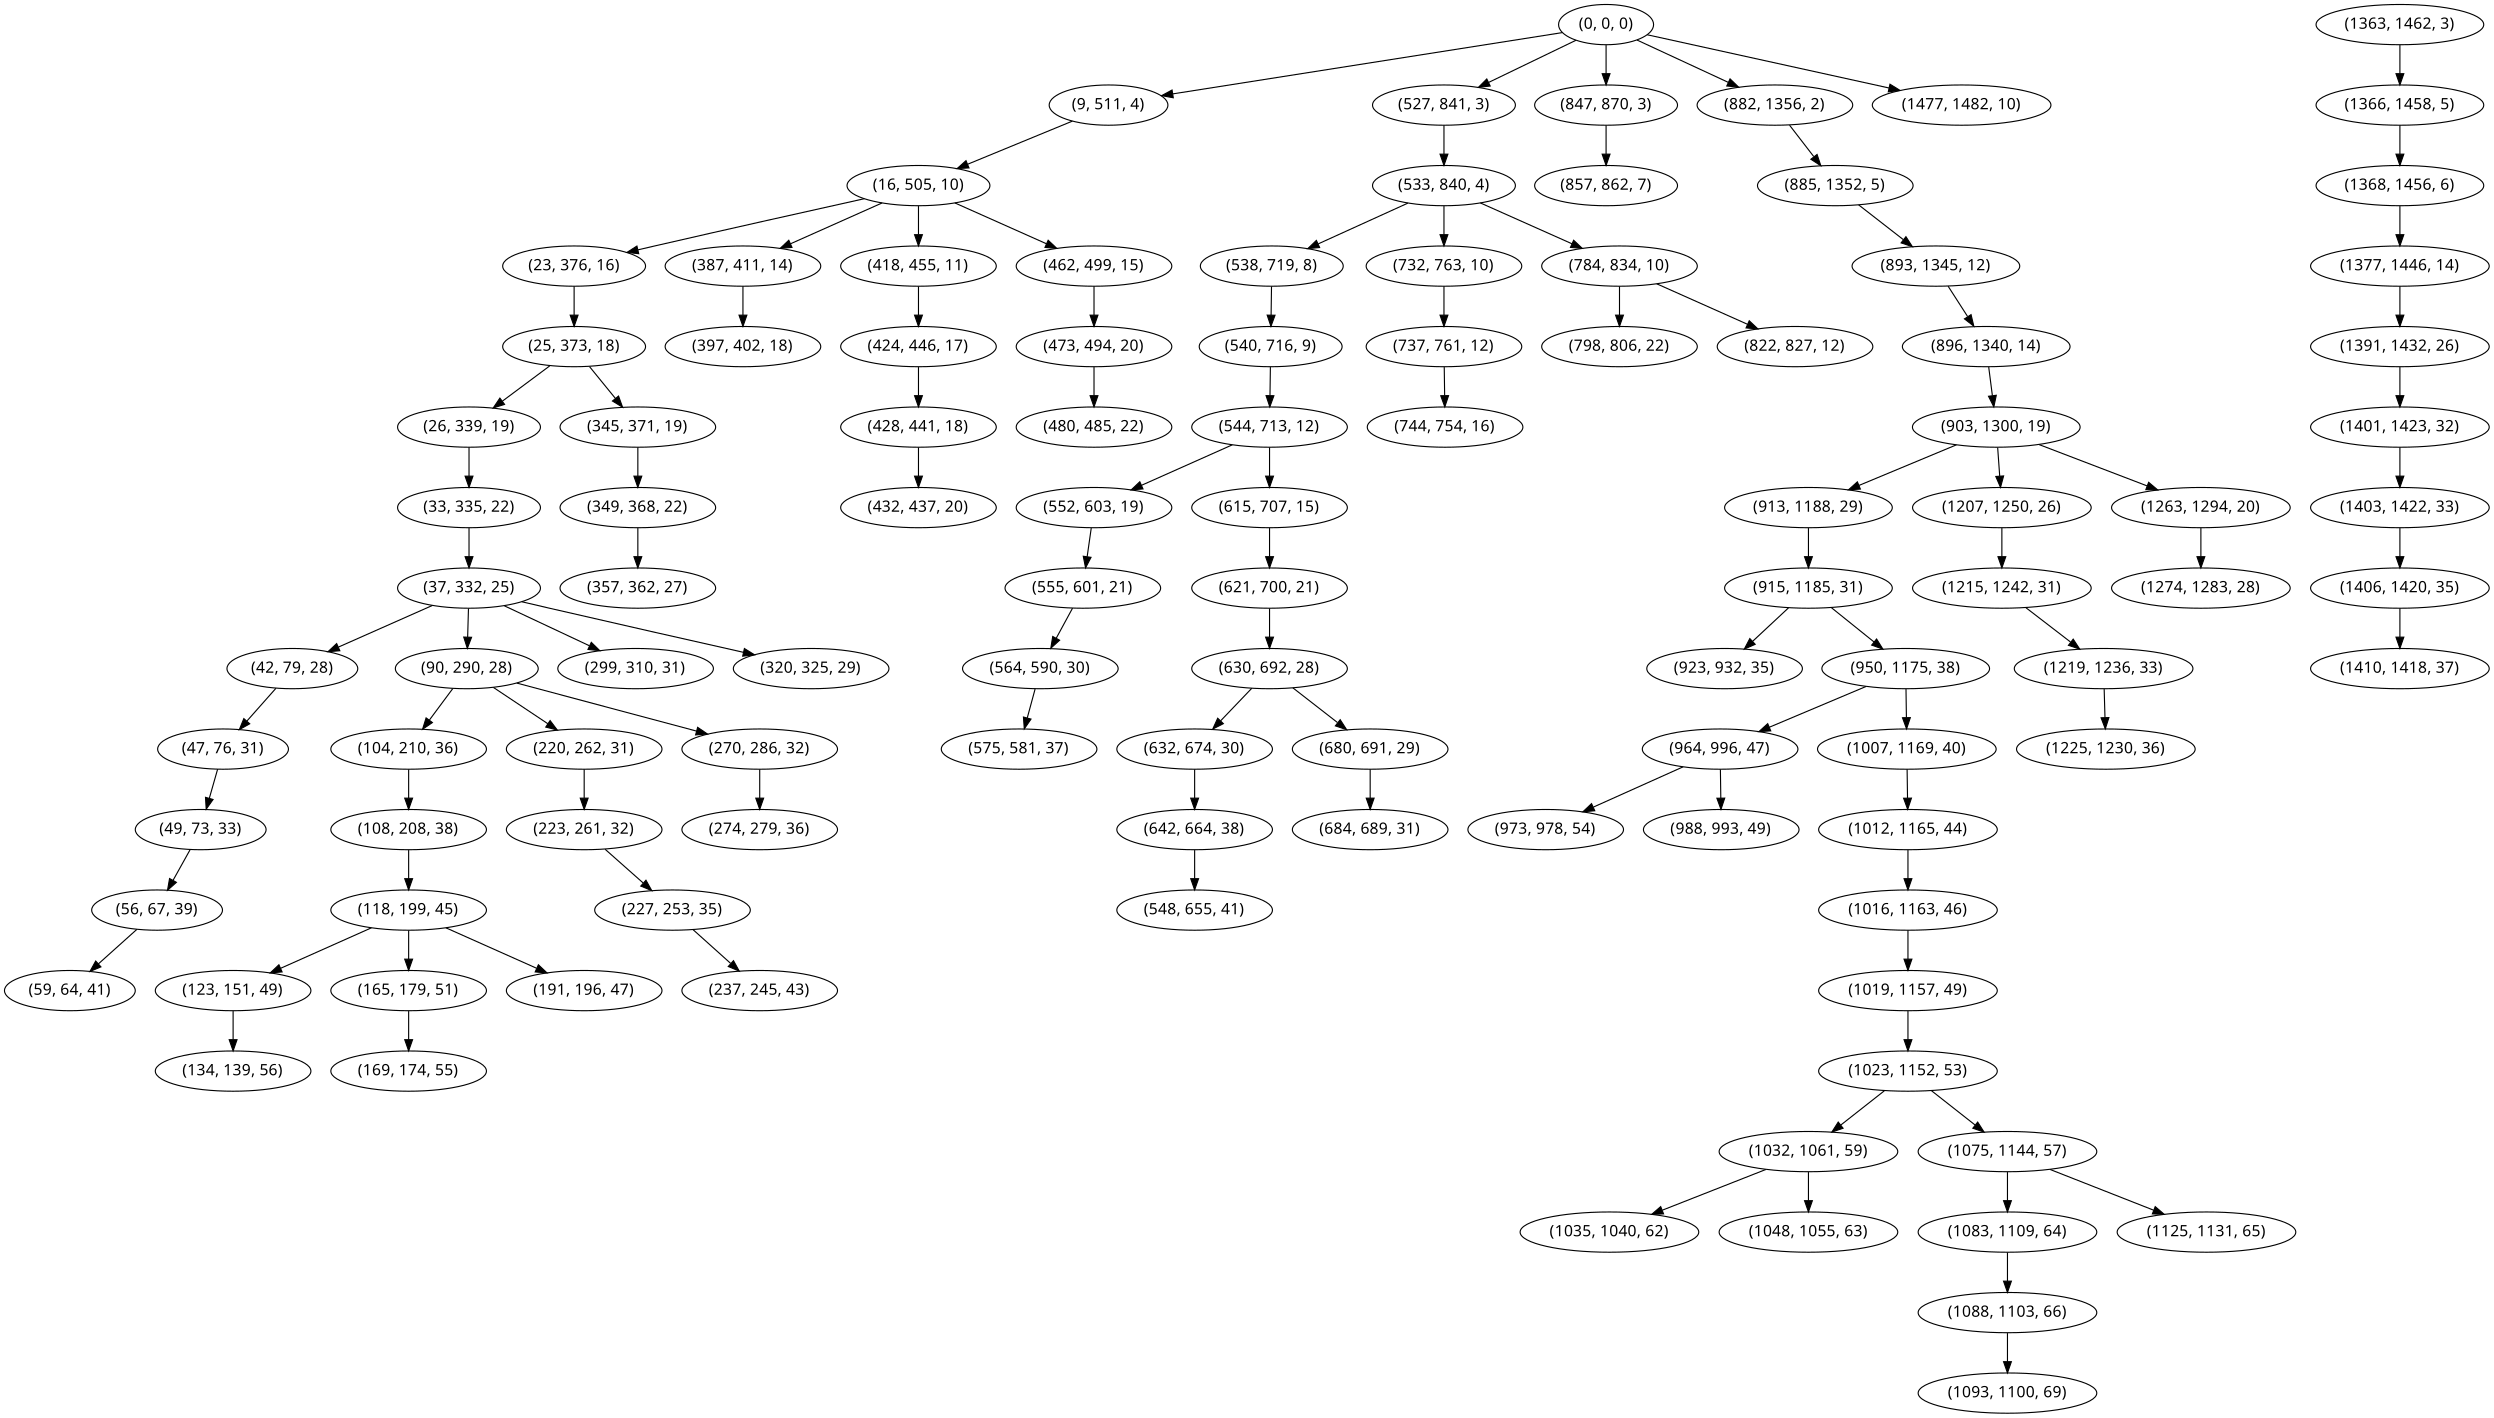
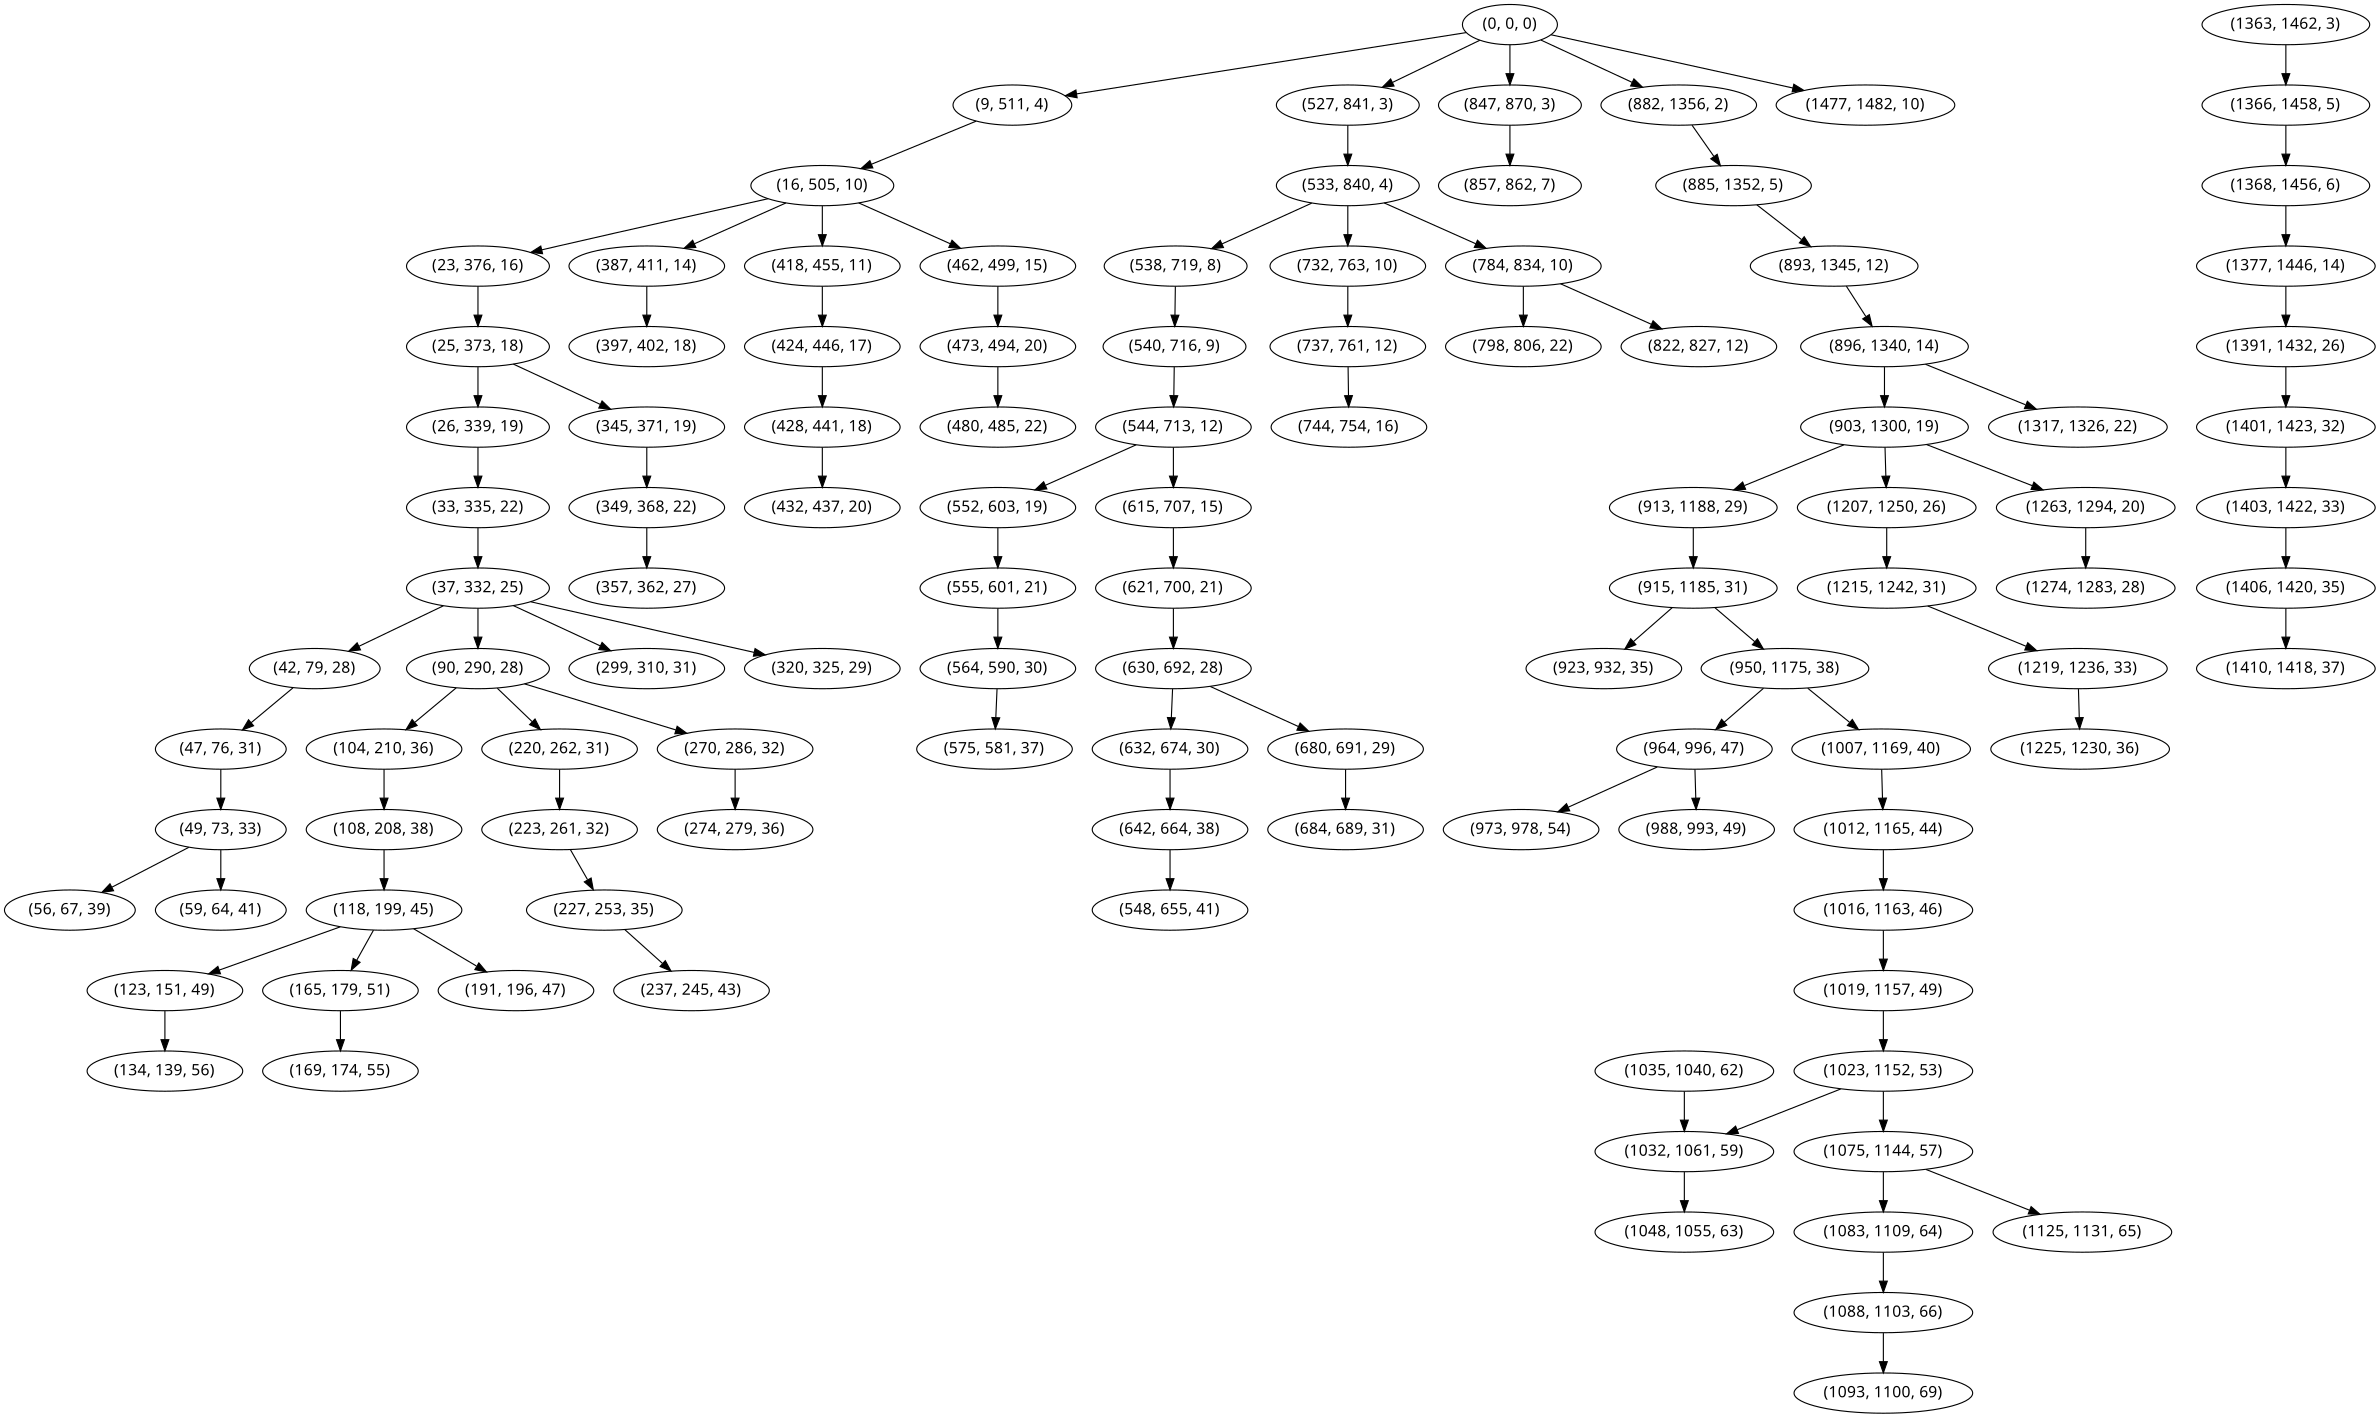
  digraph {
    fontname="Noto Sans"
    node [fontname="Noto Sans"]
    edge [fontname="Noto Sans"]
    "(0, 0, 0)"
    "(9, 511, 4)"
    "(527, 841, 3)"
    "(847, 870, 3)"
    "(882, 1356, 2)"
    "(1477, 1482, 10)"
    "(16, 505, 10)"
    "(533, 840, 4)"
    "(857, 862, 7)"
    "(885, 1352, 5)"
    "(23, 376, 16)"
    "(387, 411, 14)"
    "(418, 455, 11)"
    "(462, 499, 15)"
    "(25, 373, 18)"
    "(397, 402, 18)"
    "(424, 446, 17)"
    "(473, 494, 20)"
    "(26, 339, 19)"
    "(345, 371, 19)"
    "(33, 335, 22)"
    "(349, 368, 22)"
    "(37, 332, 25)"
    "(42, 79, 28)"
    "(90, 290, 28)"
    "(299, 310, 31)"
    "(320, 325, 29)"
    "(47, 76, 31)"
    "(104, 210, 36)"
    "(220, 262, 31)"
    "(270, 286, 32)"
    "(49, 73, 33)"
    "(56, 67, 39)"
    "(59, 64, 41)"
    "(108, 208, 38)"
    "(223, 261, 32)"
    "(274, 279, 36)"
    "(118, 199, 45)"
    "(123, 151, 49)"
    "(165, 179, 51)"
    "(191, 196, 47)"
    "(134, 139, 56)"
    "(169, 174, 55)"
    "(227, 253, 35)"
    "(237, 245, 43)"
    "(357, 362, 27)"
    "(428, 441, 18)"
    "(432, 437, 20)"
    "(480, 485, 22)"
    "(538, 719, 8)"
    "(732, 763, 10)"
    "(784, 834, 10)"
    "(540, 716, 9)"
    "(737, 761, 12)"
    "(798, 806, 22)"
    "(822, 827, 12)"
    "(544, 713, 12)"
    "(552, 603, 19)"
    "(615, 707, 15)"
    "(555, 601, 21)"
    "(621, 700, 21)"
    "(564, 590, 30)"
    "(575, 581, 37)"
    "(630, 692, 28)"
    "(632, 674, 30)"
    "(680, 691, 29)"
    "(642, 664, 38)"
    "(684, 689, 31)"
    n69 [label="(548, 655, 41)"]
    "(744, 754, 16)"
    "(893, 1345, 12)"
    "(896, 1340, 14)"
    "(903, 1300, 19)"
+   "(1317, 1326, 22)"
    "(913, 1188, 29)"
    "(1207, 1250, 26)"
    "(1263, 1294, 20)"
    "(915, 1185, 31)"
    "(1215, 1242, 31)"
    "(1274, 1283, 28)"
    "(923, 932, 35)"
    "(950, 1175, 38)"
    "(964, 996, 47)"
    "(1007, 1169, 40)"
    "(973, 978, 54)"
    "(988, 993, 49)"
    "(1012, 1165, 44)"
    "(1016, 1163, 46)"
    "(1019, 1157, 49)"
    "(1023, 1152, 53)"
    "(1032, 1061, 59)"
    "(1075, 1144, 57)"
    "(1035, 1040, 62)"
    "(1048, 1055, 63)"
    "(1083, 1109, 64)"
    "(1125, 1131, 65)"
    "(1088, 1103, 66)"
    "(1093, 1100, 69)"
    "(1219, 1236, 33)"
    "(1225, 1230, 36)"
    "(1363, 1462, 3)"
    "(1366, 1458, 5)"
    "(1368, 1456, 6)"
    "(1377, 1446, 14)"
    "(1391, 1432, 26)"
    "(1401, 1423, 32)"
    "(1403, 1422, 33)"
    "(1406, 1420, 35)"
    "(1410, 1418, 37)"
    "(0, 0, 0)" -> "(9, 511, 4)"
    "(0, 0, 0)" -> "(527, 841, 3)"
    "(0, 0, 0)" -> "(847, 870, 3)"
    "(0, 0, 0)" -> "(882, 1356, 2)"
    "(0, 0, 0)" -> "(1477, 1482, 10)"
    "(9, 511, 4)" -> "(16, 505, 10)"
    "(527, 841, 3)" -> "(533, 840, 4)"
    "(847, 870, 3)" -> "(857, 862, 7)"
    "(882, 1356, 2)" -> "(885, 1352, 5)"
    "(16, 505, 10)" -> "(23, 376, 16)"
    "(16, 505, 10)" -> "(387, 411, 14)"
    "(16, 505, 10)" -> "(418, 455, 11)"
    "(16, 505, 10)" -> "(462, 499, 15)"
    "(533, 840, 4)" -> "(538, 719, 8)"
    "(533, 840, 4)" -> "(732, 763, 10)"
    "(533, 840, 4)" -> "(784, 834, 10)"
    "(885, 1352, 5)" -> "(893, 1345, 12)"
    "(23, 376, 16)" -> "(25, 373, 18)"
    "(387, 411, 14)" -> "(397, 402, 18)"
    "(418, 455, 11)" -> "(424, 446, 17)"
    "(462, 499, 15)" -> "(473, 494, 20)"
    "(25, 373, 18)" -> "(26, 339, 19)"
    "(25, 373, 18)" -> "(345, 371, 19)"
    "(424, 446, 17)" -> "(428, 441, 18)"
    "(473, 494, 20)" -> "(480, 485, 22)"
    "(26, 339, 19)" -> "(33, 335, 22)"
    "(345, 371, 19)" -> "(349, 368, 22)"
    "(33, 335, 22)" -> "(37, 332, 25)"
    "(349, 368, 22)" -> "(357, 362, 27)"
    "(37, 332, 25)" -> "(42, 79, 28)"
    "(37, 332, 25)" -> "(90, 290, 28)"
    "(37, 332, 25)" -> "(299, 310, 31)"
    "(37, 332, 25)" -> "(320, 325, 29)"
    "(42, 79, 28)" -> "(47, 76, 31)"
    "(90, 290, 28)" -> "(104, 210, 36)"
    "(90, 290, 28)" -> "(220, 262, 31)"
    "(90, 290, 28)" -> "(270, 286, 32)"
    "(47, 76, 31)" -> "(49, 73, 33)"
    "(104, 210, 36)" -> "(108, 208, 38)"
    "(220, 262, 31)" -> "(223, 261, 32)"
    "(270, 286, 32)" -> "(274, 279, 36)"
    "(49, 73, 33)" -> "(56, 67, 39)"
-   "(56, 67, 39)" -> "(59, 64, 41)"
+   "(49, 73, 33)" -> "(59, 64, 41)"
    "(108, 208, 38)" -> "(118, 199, 45)"
    "(223, 261, 32)" -> "(227, 253, 35)"
    "(118, 199, 45)" -> "(123, 151, 49)"
    "(118, 199, 45)" -> "(165, 179, 51)"
    "(118, 199, 45)" -> "(191, 196, 47)"
    "(123, 151, 49)" -> "(134, 139, 56)"
    "(165, 179, 51)" -> "(169, 174, 55)"
    "(227, 253, 35)" -> "(237, 245, 43)"
    "(428, 441, 18)" -> "(432, 437, 20)"
    "(538, 719, 8)" -> "(540, 716, 9)"
    "(732, 763, 10)" -> "(737, 761, 12)"
    "(784, 834, 10)" -> "(798, 806, 22)"
    "(784, 834, 10)" -> "(822, 827, 12)"
    "(540, 716, 9)" -> "(544, 713, 12)"
    "(737, 761, 12)" -> "(744, 754, 16)"
    "(544, 713, 12)" -> "(552, 603, 19)"
    "(544, 713, 12)" -> "(615, 707, 15)"
    "(552, 603, 19)" -> "(555, 601, 21)"
    "(615, 707, 15)" -> "(621, 700, 21)"
    "(555, 601, 21)" -> "(564, 590, 30)"
    "(621, 700, 21)" -> "(630, 692, 28)"
    "(564, 590, 30)" -> "(575, 581, 37)"
    "(630, 692, 28)" -> "(632, 674, 30)"
    "(630, 692, 28)" -> "(680, 691, 29)"
    "(632, 674, 30)" -> "(642, 664, 38)"
    "(680, 691, 29)" -> "(684, 689, 31)"
    "(642, 664, 38)" -> n69
    "(893, 1345, 12)" -> "(896, 1340, 14)"
    "(896, 1340, 14)" -> "(903, 1300, 19)"
+   "(896, 1340, 14)" -> "(1317, 1326, 22)"
    "(903, 1300, 19)" -> "(913, 1188, 29)"
    "(903, 1300, 19)" -> "(1207, 1250, 26)"
    "(903, 1300, 19)" -> "(1263, 1294, 20)"
    "(913, 1188, 29)" -> "(915, 1185, 31)"
    "(1207, 1250, 26)" -> "(1215, 1242, 31)"
    "(1263, 1294, 20)" -> "(1274, 1283, 28)"
    "(915, 1185, 31)" -> "(923, 932, 35)"
    "(915, 1185, 31)" -> "(950, 1175, 38)"
    "(1215, 1242, 31)" -> "(1219, 1236, 33)"
    "(950, 1175, 38)" -> "(964, 996, 47)"
    "(950, 1175, 38)" -> "(1007, 1169, 40)"
    "(964, 996, 47)" -> "(973, 978, 54)"
    "(964, 996, 47)" -> "(988, 993, 49)"
    "(1007, 1169, 40)" -> "(1012, 1165, 44)"
    "(1012, 1165, 44)" -> "(1016, 1163, 46)"
    "(1016, 1163, 46)" -> "(1019, 1157, 49)"
    "(1019, 1157, 49)" -> "(1023, 1152, 53)"
    "(1023, 1152, 53)" -> "(1032, 1061, 59)"
    "(1023, 1152, 53)" -> "(1075, 1144, 57)"
-   "(1032, 1061, 59)" -> "(1035, 1040, 62)"
+   "(1035, 1040, 62)" -> "(1032, 1061, 59)"
    "(1032, 1061, 59)" -> "(1048, 1055, 63)"
    "(1075, 1144, 57)" -> "(1083, 1109, 64)"
    "(1075, 1144, 57)" -> "(1125, 1131, 65)"
    "(1083, 1109, 64)" -> "(1088, 1103, 66)"
    "(1088, 1103, 66)" -> "(1093, 1100, 69)"
    "(1219, 1236, 33)" -> "(1225, 1230, 36)"
    "(1363, 1462, 3)" -> "(1366, 1458, 5)"
    "(1366, 1458, 5)" -> "(1368, 1456, 6)"
    "(1368, 1456, 6)" -> "(1377, 1446, 14)"
    "(1377, 1446, 14)" -> "(1391, 1432, 26)"
    "(1391, 1432, 26)" -> "(1401, 1423, 32)"
    "(1401, 1423, 32)" -> "(1403, 1422, 33)"
    "(1403, 1422, 33)" -> "(1406, 1420, 35)"
    "(1406, 1420, 35)" -> "(1410, 1418, 37)"
  }
